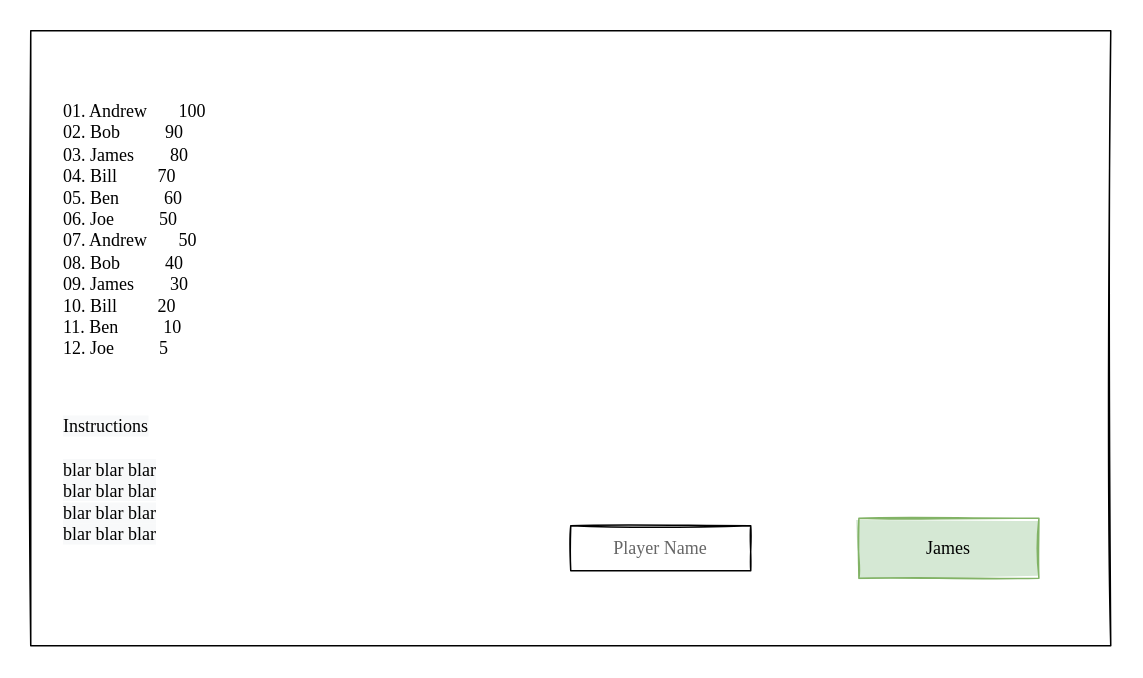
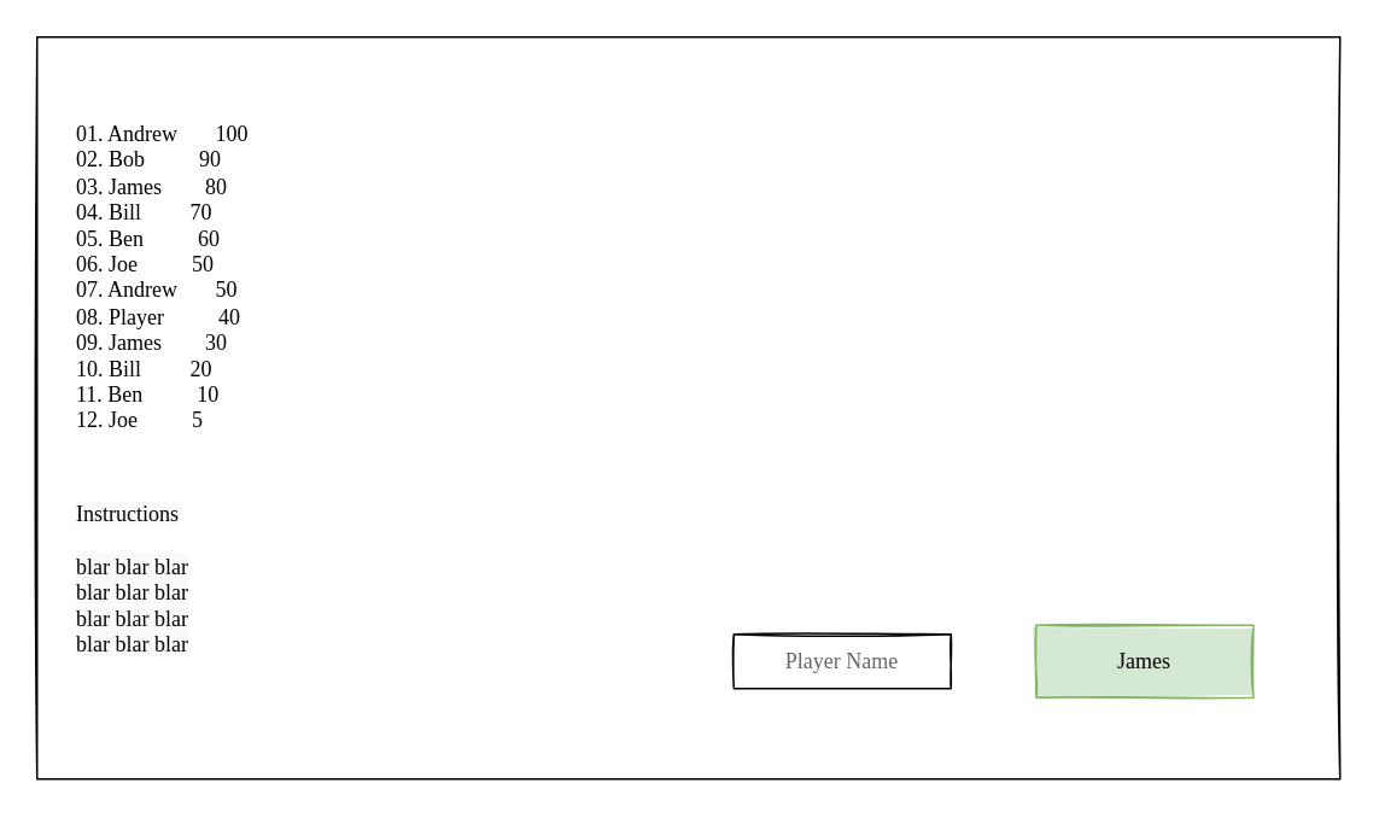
  <mxCell id="0" />
  <mxCell id="1" parent="0" />
  <mxCell id="2" value="" style="rounded=0;whiteSpace=wrap;html=1;sketch=1;verticalAlign=top;" vertex="1" parent="1"><mxGeometry x="20" y="20" width="720" height="410" as="geometry" /></mxCell>
- <mxCell id="3" value="&lt;span style=&quot;text-indent: 0px ; background-color: rgb(248 , 249 , 250) ; display: inline ; float: none&quot;&gt;&lt;font face=&quot;comic sans ms&quot;&gt;&lt;div&gt;01. Andrew&amp;nbsp; &amp;nbsp; &amp;nbsp; &amp;nbsp;100&lt;/div&gt;&lt;div&gt;02. Bob&amp;nbsp; &amp;nbsp; &amp;nbsp; &amp;nbsp; &amp;nbsp; 90&lt;/div&gt;&lt;div&gt;03. James&amp;nbsp; &amp;nbsp; &amp;nbsp; &amp;nbsp; 80&lt;/div&gt;&lt;div&gt;04. Bill&amp;nbsp; &amp;nbsp; &amp;nbsp; &amp;nbsp; &amp;nbsp;70&lt;/div&gt;&lt;div&gt;05. Ben&amp;nbsp; &amp;nbsp; &amp;nbsp; &amp;nbsp; &amp;nbsp; 60&lt;/div&gt;&lt;div&gt;06. Joe&amp;nbsp; &amp;nbsp; &amp;nbsp; &amp;nbsp; &amp;nbsp; 50&lt;/div&gt;&lt;div&gt;07. Andrew&amp;nbsp; &amp;nbsp; &amp;nbsp; &amp;nbsp;50&lt;/div&gt;&lt;div&gt;08. Bob&amp;nbsp; &amp;nbsp; &amp;nbsp; &amp;nbsp; &amp;nbsp; 40&lt;/div&gt;&lt;div&gt;09. James&amp;nbsp; &amp;nbsp; &amp;nbsp; &amp;nbsp; 30&lt;/div&gt;&lt;div&gt;10. Bill&amp;nbsp; &amp;nbsp; &amp;nbsp; &amp;nbsp; &amp;nbsp;20&lt;/div&gt;&lt;div&gt;11. Ben&amp;nbsp; &amp;nbsp; &amp;nbsp; &amp;nbsp; &amp;nbsp; 10&lt;/div&gt;&lt;div&gt;12. Joe&amp;nbsp; &amp;nbsp; &amp;nbsp; &amp;nbsp; &amp;nbsp; 5&lt;/div&gt;&lt;/font&gt;&lt;/span&gt;" style="text;html=1;strokeColor=none;fillColor=none;align=left;verticalAlign=top;whiteSpace=wrap;rounded=0;sketch=1;fontFamily=Comic Sans MS;" vertex="1" parent="1"><mxGeometry x="40" y="60" width="230" height="180" as="geometry" /></mxCell>
- <mxCell id="4" value="&lt;font color=&quot;#666666&quot;&gt;Player Name&lt;/font&gt;" style="rounded=0;whiteSpace=wrap;html=1;sketch=1;fontFamily=Comic Sans MS;" vertex="1" parent="1"><mxGeometry x="380" y="350" width="120" height="30" as="geometry" /></mxCell>
+ <mxCell id="3" value="&lt;span style=&quot;text-indent: 0px ; background-color: rgb(248 , 249 , 250) ; display: inline ; float: none&quot;&gt;&lt;font face=&quot;comic sans ms&quot;&gt;&lt;div&gt;01. Andrew&amp;nbsp; &amp;nbsp; &amp;nbsp; &amp;nbsp;100&lt;/div&gt;&lt;div&gt;02. Bob&amp;nbsp; &amp;nbsp; &amp;nbsp; &amp;nbsp; &amp;nbsp; 90&lt;/div&gt;&lt;div&gt;03. James&amp;nbsp; &amp;nbsp; &amp;nbsp; &amp;nbsp; 80&lt;/div&gt;&lt;div&gt;04. Bill&amp;nbsp; &amp;nbsp; &amp;nbsp; &amp;nbsp; &amp;nbsp;70&lt;/div&gt;&lt;div&gt;05. Ben&amp;nbsp; &amp;nbsp; &amp;nbsp; &amp;nbsp; &amp;nbsp; 60&lt;/div&gt;&lt;div&gt;06. Joe&amp;nbsp; &amp;nbsp; &amp;nbsp; &amp;nbsp; &amp;nbsp; 50&lt;/div&gt;&lt;div&gt;07. Andrew&amp;nbsp; &amp;nbsp; &amp;nbsp; &amp;nbsp;50&lt;/div&gt;&lt;div&gt;08. Player&amp;nbsp; &amp;nbsp; &amp;nbsp; &amp;nbsp; &amp;nbsp; 40&lt;/div&gt;&lt;div&gt;09. James&amp;nbsp; &amp;nbsp; &amp;nbsp; &amp;nbsp; 30&lt;/div&gt;&lt;div&gt;10. Bill&amp;nbsp; &amp;nbsp; &amp;nbsp; &amp;nbsp; &amp;nbsp;20&lt;/div&gt;&lt;div&gt;11. Ben&amp;nbsp; &amp;nbsp; &amp;nbsp; &amp;nbsp; &amp;nbsp; 10&lt;/div&gt;&lt;div&gt;12. Joe&amp;nbsp; &amp;nbsp; &amp;nbsp; &amp;nbsp; &amp;nbsp; 5&lt;/div&gt;&lt;/font&gt;&lt;/span&gt;" style="text;html=1;strokeColor=none;fillColor=none;align=left;verticalAlign=top;whiteSpace=wrap;rounded=0;sketch=1;fontFamily=Comic Sans MS;" vertex="1" parent="1"><mxGeometry x="40" y="60" width="230" height="180" as="geometry" /></mxCell>
+ <mxCell id="4" value="&lt;font color=&quot;#666666&quot;&gt;Player Name&lt;/font&gt;" style="rounded=0;whiteSpace=wrap;html=1;sketch=1;fontFamily=Comic Sans MS;" vertex="1" parent="1"><mxGeometry x="405" y="350" width="120" height="30" as="geometry" /></mxCell>
  <mxCell id="5" value="James" style="rounded=0;whiteSpace=wrap;html=1;sketch=1;fontFamily=Comic Sans MS;fillColor=#d5e8d4;strokeColor=#82b366;fillStyle=solid;" vertex="1" parent="1"><mxGeometry x="572.1" y="345" width="120" height="40" as="geometry" /></mxCell>
  <mxCell id="6" value="&lt;span style=&quot;text-indent: 0px ; background-color: rgb(248 , 249 , 250) ; display: inline ; float: none&quot;&gt;&lt;font face=&quot;comic sans ms&quot;&gt;Instructions&lt;br&gt;&lt;br&gt;&lt;/font&gt;&lt;span style=&quot;font-family: &amp;#34;comic sans ms&amp;#34;&quot;&gt;blar blar blar&lt;br&gt;&lt;/span&gt;&lt;span style=&quot;font-family: &amp;#34;comic sans ms&amp;#34;&quot;&gt;blar blar blar&lt;br&gt;&lt;/span&gt;&lt;span style=&quot;font-family: &amp;#34;comic sans ms&amp;#34;&quot;&gt;blar blar blar&lt;br&gt;&lt;/span&gt;&lt;span style=&quot;font-family: &amp;#34;comic sans ms&amp;#34;&quot;&gt;blar blar blar&lt;br&gt;&lt;/span&gt;&lt;font face=&quot;comic sans ms&quot;&gt;&lt;br&gt;&lt;/font&gt;&lt;/span&gt;" style="text;html=1;strokeColor=none;fillColor=none;align=left;verticalAlign=top;whiteSpace=wrap;rounded=0;sketch=1;fontFamily=Comic Sans MS;" vertex="1" parent="1"><mxGeometry x="40" y="270" width="240" height="80" as="geometry" /></mxCell>
  <mxCell id="7" value="" style="shape=image;verticalLabelPosition=bottom;labelBackgroundColor=#ffffff;verticalAlign=top;aspect=fixed;imageAspect=0;image=https://www.tutorialspoint.com/downhill_skiing/images/downhill_skiing_competitions.jpg;" vertex="1" parent="1"><mxGeometry x="320" y="60" width="372.1" height="246.15" as="geometry" /></mxCell>
